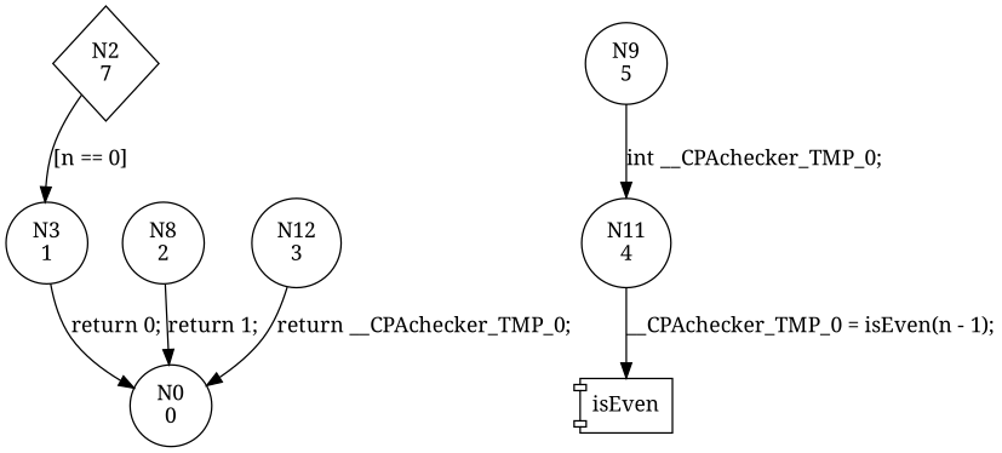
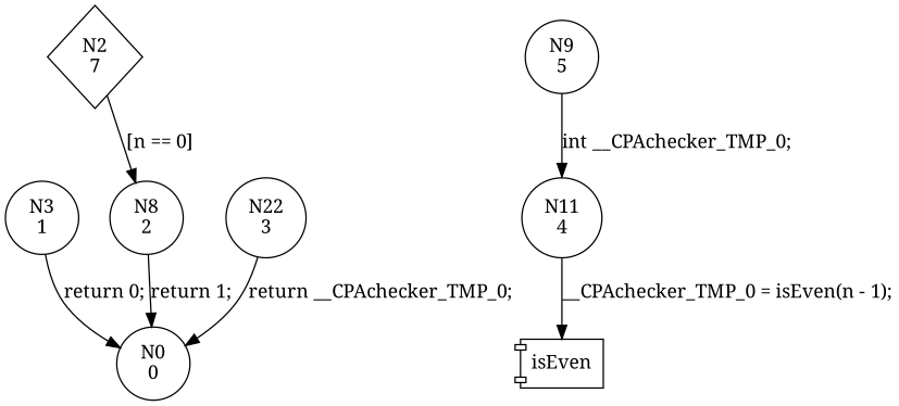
  digraph {
    fontname="Noto Serif"
    node [fontname="Noto Serif" shape=circle]
    edge [fontname="Noto Serif"]
    n1 [label="N2\n7" shape=diamond]
    n2 [label="N3\n1"]
    n3 [label="N0\n0"]
    n4 [label="N8\n2"]
    n5 [label="N9\n5"]
    n6 [label="N11\n4"]
    n7 [label=isEven shape=component]
-   n8 [label="N12\n3"]
-   n1 -> n2 [label="[n == 0]"]
+   n8 [label="N22\n3"]
+   n1 -> n4 [label="[n == 0]"]
    n2 -> n3 [label="return 0;"]
    n4 -> n3 [label="return 1;"]
    n5 -> n6 [label="int __CPAchecker_TMP_0;"]
    n6 -> n7 [label="__CPAchecker_TMP_0 = isEven(n - 1);"]
    n8 -> n3 [label="return __CPAchecker_TMP_0;"]
  }
